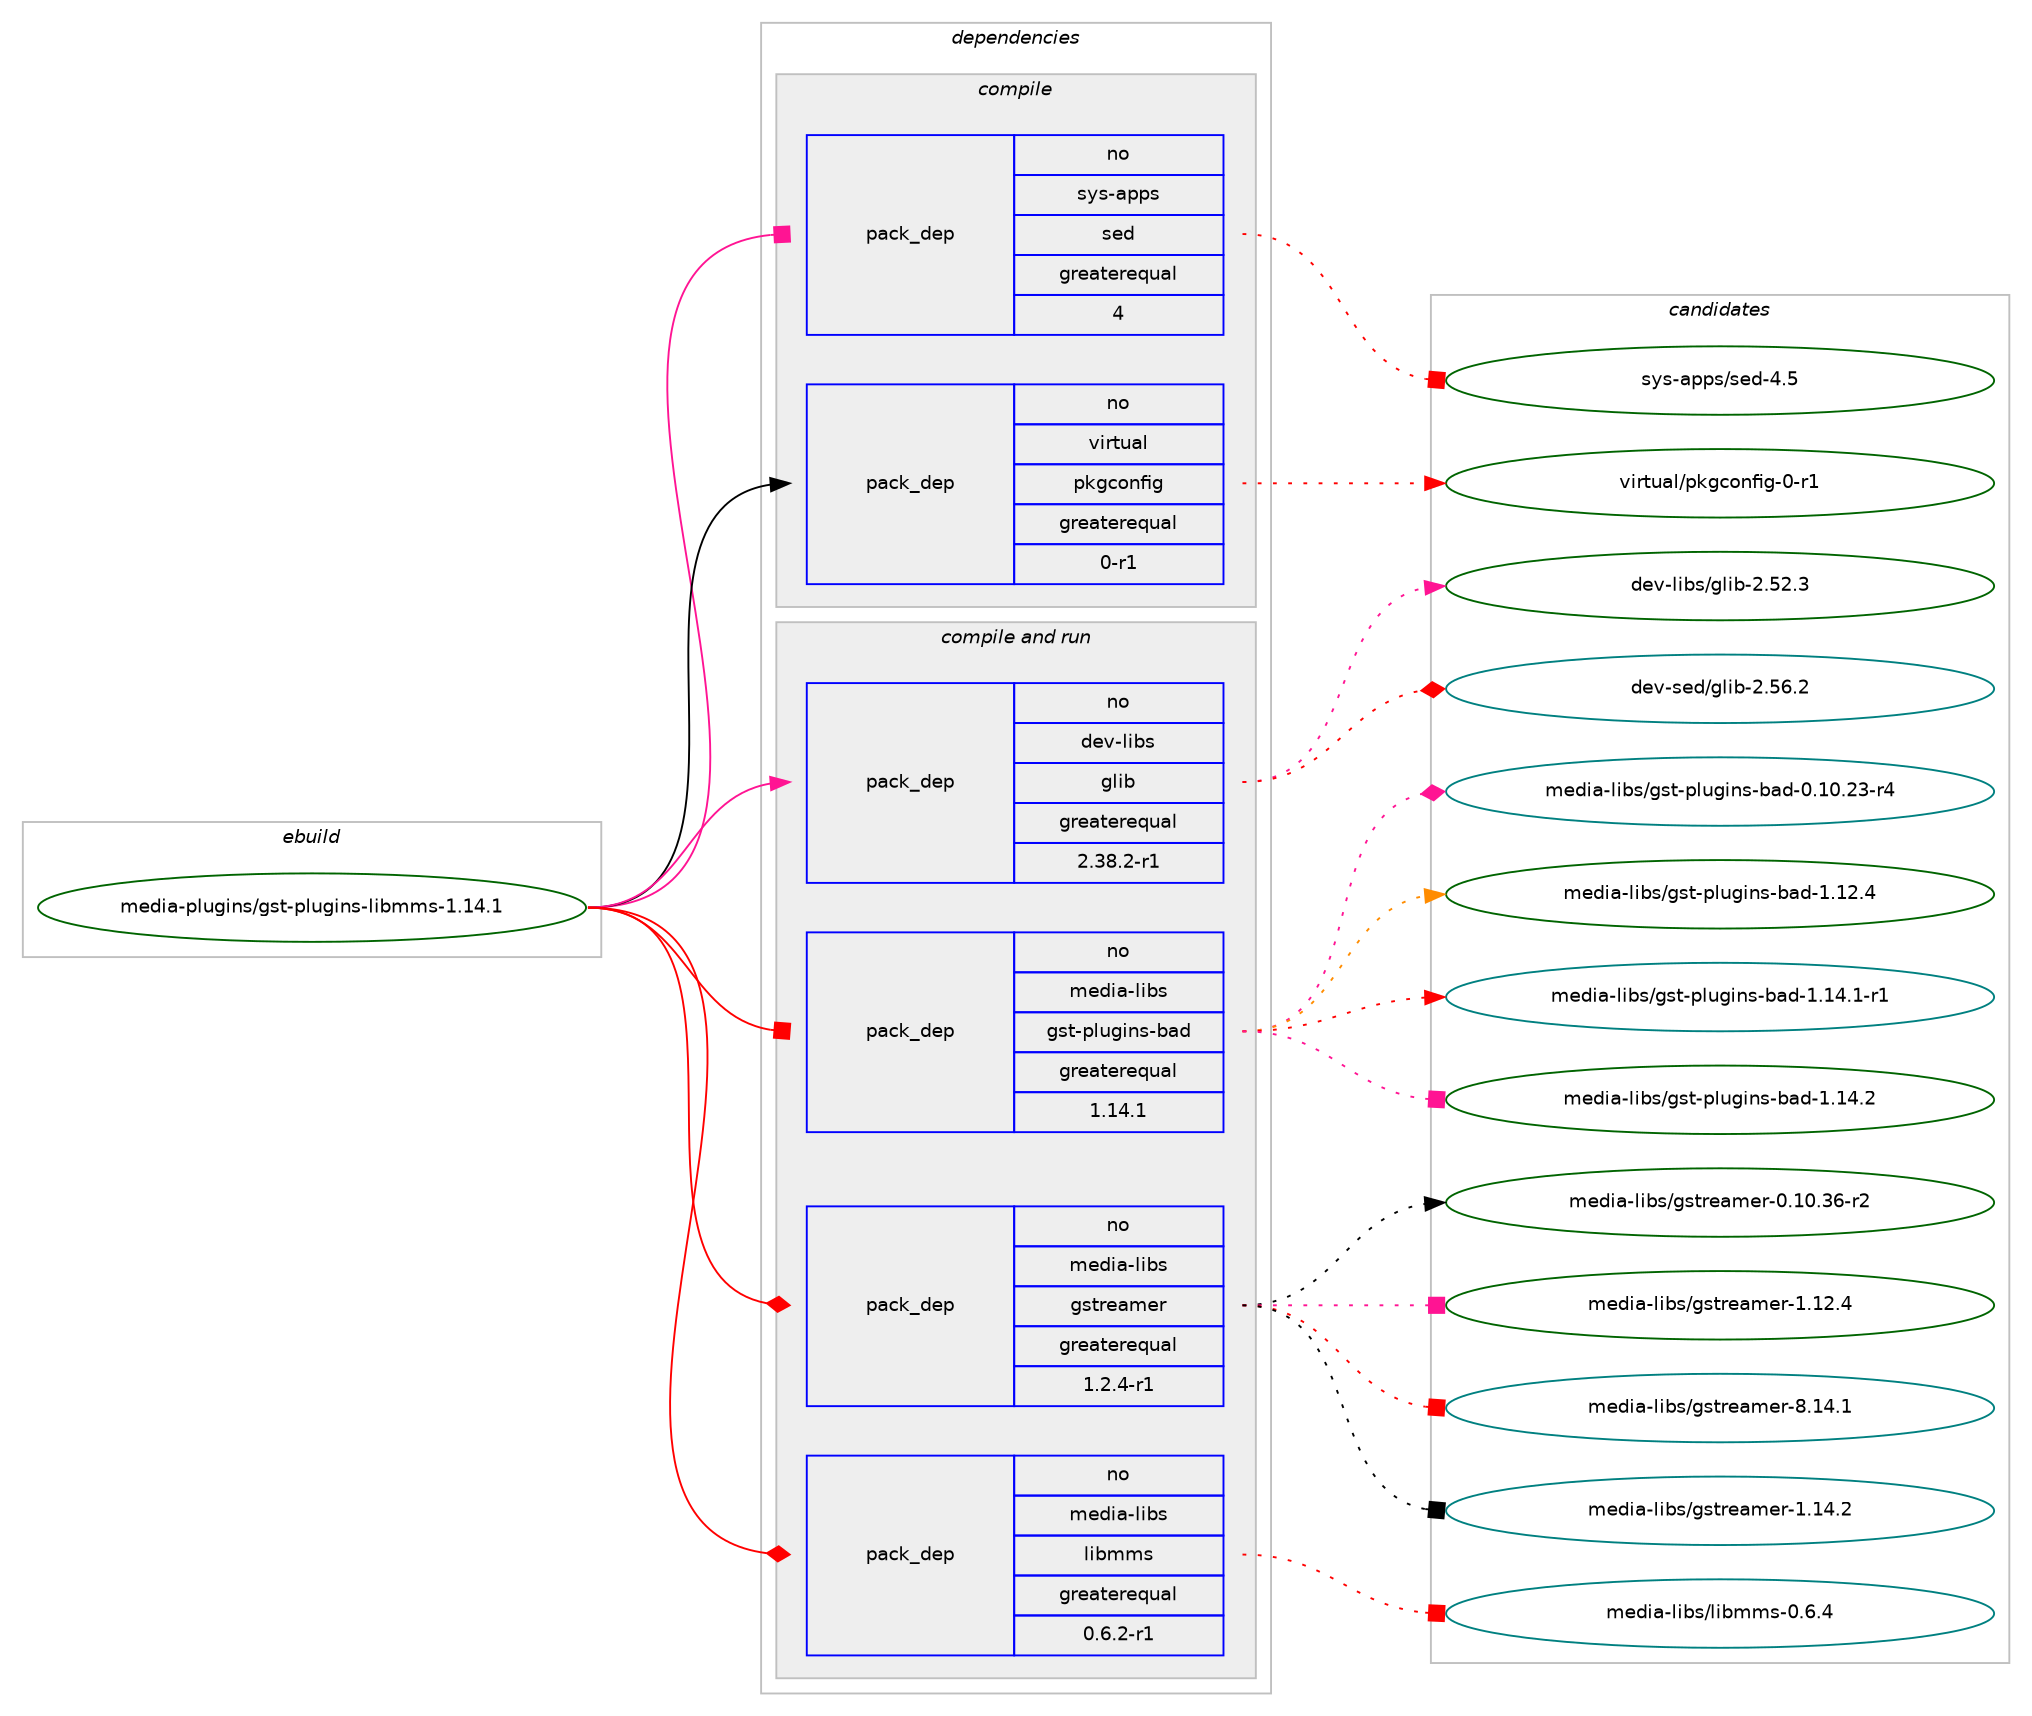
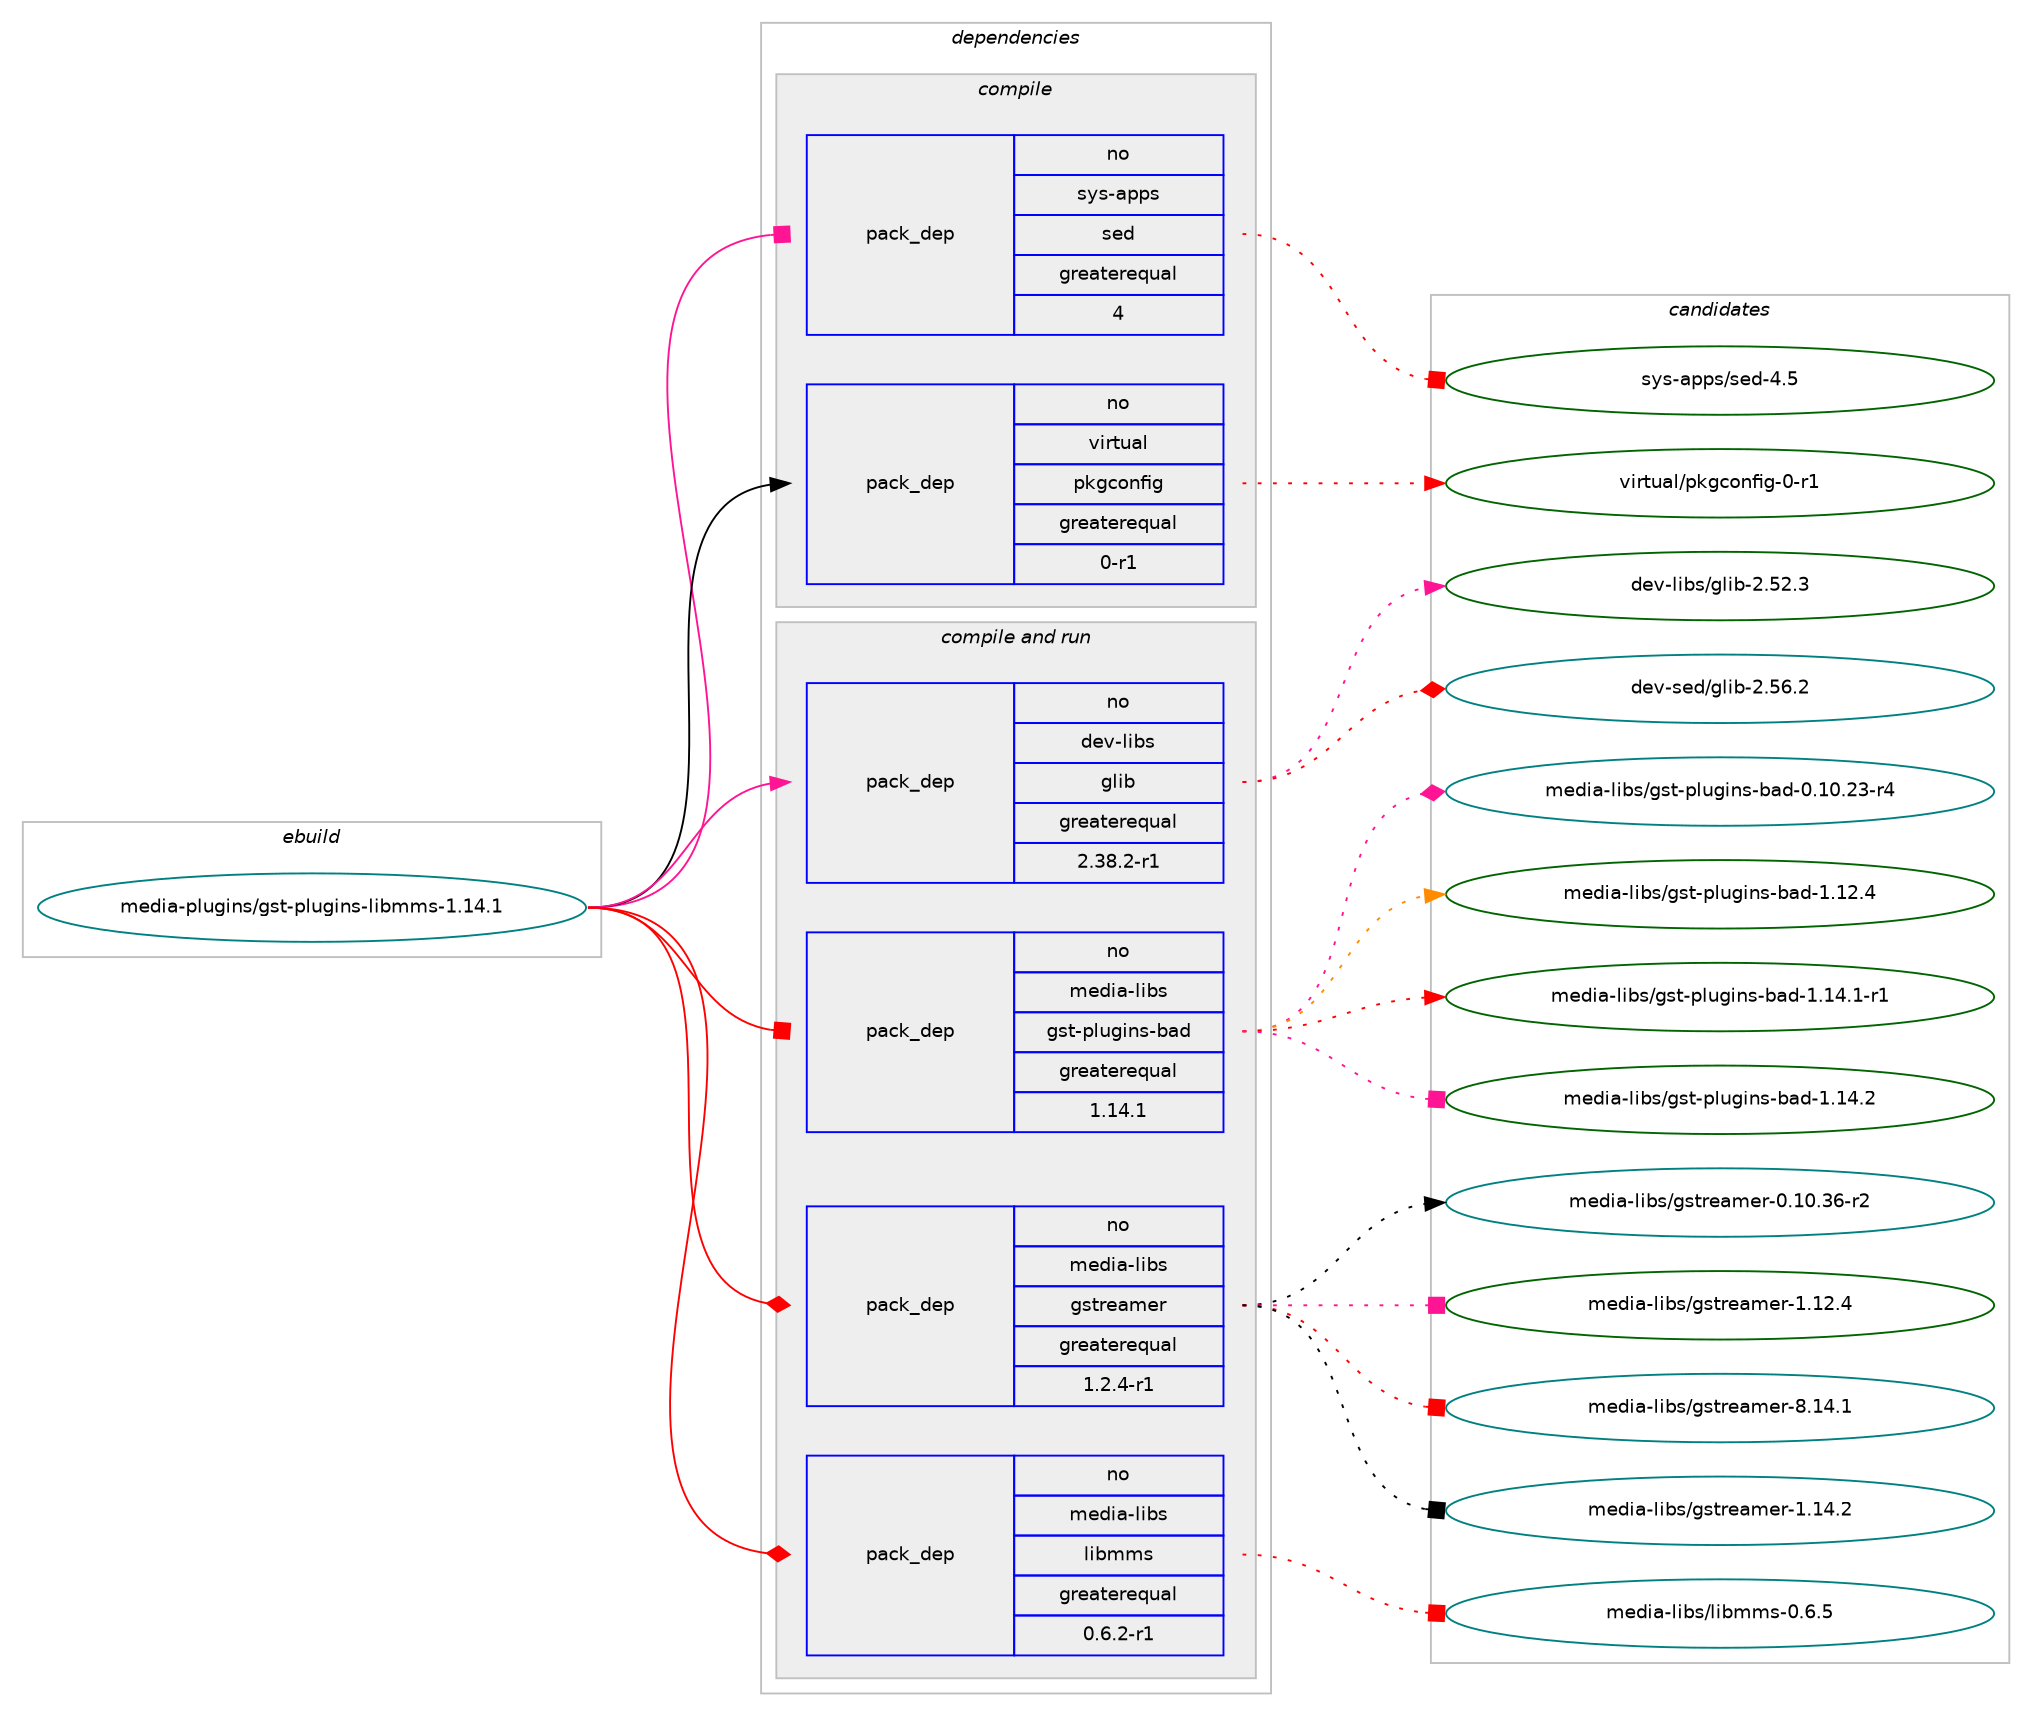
  digraph {
    compound=true
    concentrate=true
    fontname=Helvetica
    fontsize=10
    newrank=true
    rankdir=LR
    ranksep=1.5
    node [color=teal fontname=Helvetica fontsize=10]
    edge [arrowhead=box color=red headport=w style=dotted tailport=e weight=100]
-   n1 [color=darkgreen label="media-plugins/gst-plugins-libmms-1.14.1" width=4]
+   n1 [label="media-plugins/gst-plugins-libmms-1.14.1" width=4]
    n2 [color=blue label=<<TABLE BORDER="0" CELLBORDER="1" CELLSPACING="0" CELLPADDING="4" WIDTH="220"><TR><TD ROWSPAN="6" CELLPADDING="30">pack_dep</TD></TR><TR><TD WIDTH="110">no</TD></TR><TR><TD>sys-apps</TD></TR><TR><TD>sed</TD></TR><TR><TD>greaterequal</TD></TR><TR><TD>4</TD></TR></TABLE>> shape=none]
    n3 [color=blue label=<<TABLE BORDER="0" CELLBORDER="1" CELLSPACING="0" CELLPADDING="4" WIDTH="220"><TR><TD ROWSPAN="6" CELLPADDING="30">pack_dep</TD></TR><TR><TD WIDTH="110">no</TD></TR><TR><TD>virtual</TD></TR><TR><TD>pkgconfig</TD></TR><TR><TD>greaterequal</TD></TR><TR><TD>0-r1</TD></TR></TABLE>> shape=none]
    n4 [color=blue label=<<TABLE BORDER="0" CELLBORDER="1" CELLSPACING="0" CELLPADDING="4" WIDTH="220"><TR><TD ROWSPAN="6" CELLPADDING="30">pack_dep</TD></TR><TR><TD WIDTH="110">no</TD></TR><TR><TD>dev-libs</TD></TR><TR><TD>glib</TD></TR><TR><TD>greaterequal</TD></TR><TR><TD>2.38.2-r1</TD></TR></TABLE>> shape=none]
    n5 [color=blue label=<<TABLE BORDER="0" CELLBORDER="1" CELLSPACING="0" CELLPADDING="4" WIDTH="220"><TR><TD ROWSPAN="6" CELLPADDING="30">pack_dep</TD></TR><TR><TD WIDTH="110">no</TD></TR><TR><TD>media-libs</TD></TR><TR><TD>gst-plugins-bad</TD></TR><TR><TD>greaterequal</TD></TR><TR><TD>1.14.1</TD></TR></TABLE>> shape=none]
    n6 [color=blue label=<<TABLE BORDER="0" CELLBORDER="1" CELLSPACING="0" CELLPADDING="4" WIDTH="220"><TR><TD ROWSPAN="6" CELLPADDING="30">pack_dep</TD></TR><TR><TD WIDTH="110">no</TD></TR><TR><TD>media-libs</TD></TR><TR><TD>gstreamer</TD></TR><TR><TD>greaterequal</TD></TR><TR><TD>1.2.4-r1</TD></TR></TABLE>> shape=none]
    n7 [color=blue label=<<TABLE BORDER="0" CELLBORDER="1" CELLSPACING="0" CELLPADDING="4" WIDTH="220"><TR><TD ROWSPAN="6" CELLPADDING="30">pack_dep</TD></TR><TR><TD WIDTH="110">no</TD></TR><TR><TD>media-libs</TD></TR><TR><TD>libmms</TD></TR><TR><TD>greaterequal</TD></TR><TR><TD>0.6.2-r1</TD></TR></TABLE>> shape=none]
    n8 [color=darkgreen label="sys-apps/sed-4.5" width=4]
    n9 [color=darkgreen label="virtual/pkgconfig-0-r1" width=4]
    n10 [color=darkgreen label="dev-libs/glib-2.52.3" width=4]
    n11 [label="dev-sed/glib-2.56.2" width=4]
    n12 [label="media-libs/gst-plugins-bad-0.10.23-r4" width=4]
    n13 [color=darkgreen label="media-libs/gst-plugins-bad-1.12.4" width=4]
-   n14 [label="media-libs/gst-plugins-bad-1.14.1-r1" width=4]
+   n14 [color=darkgreen label="media-libs/gst-plugins-bad-1.14.1-r1" width=4]
    n15 [color=darkgreen label="media-libs/gst-plugins-bad-1.14.2" width=4]
-   n16 [color=darkgreen label="media-libs/gstreamer-0.10.36-r2" width=4]
+   n16 [label="media-libs/gstreamer-0.10.36-r2" width=4]
    n17 [color=darkgreen label="media-libs/gstreamer-1.12.4" width=4]
    n18 [label="media-libs/gstreamer-8.14.1" width=4]
    n19 [label="media-libs/gstreamer-1.14.2" width=4]
-   n20 [label="media-libs/libmms-0.6.4" width=4]
+   n20 [label="media-libs/libmms-0.6.5" width=4]
    subgraph cluster_1 {
      color=gray
      label=<<i>ebuild</i>>
      rank=same
      n1
    }
    subgraph cluster_2 {
      color=gray
      label=<<i>dependencies</i>>
      subgraph cluster_3 {
        color=gray
        fillcolor="#eeeeee"
        label=<<i>compile</i>>
        style=filled
        subgraph sub_4 {
          color=gray
          fillcolor="#eeeeee"
          label=<<i>compile</i>>
          style=filled
          n2
        }
        subgraph sub_5 {
          color=gray
          fillcolor="#eeeeee"
          label=<<i>compile</i>>
          style=filled
          n3
        }
      }
      subgraph cluster_6 {
        color=gray
        fillcolor="#eeeeee"
        label=<<i>compile and run</i>>
        style=filled
        subgraph sub_7 {
          color=gray
          fillcolor="#eeeeee"
          label=<<i>compile and run</i>>
          style=filled
          n4
        }
        subgraph sub_8 {
          color=gray
          fillcolor="#eeeeee"
          label=<<i>compile and run</i>>
          style=filled
          n5
        }
        subgraph sub_9 {
          color=gray
          fillcolor="#eeeeee"
          label=<<i>compile and run</i>>
          style=filled
          n6
        }
        subgraph sub_10 {
          color=gray
          fillcolor="#eeeeee"
          label=<<i>compile and run</i>>
          style=filled
          n7
        }
      }
      subgraph cluster_11 {
        color=gray
        fillcolor="#eeeeee"
        label=<<i>run</i>>
        style=filled
      }
    }
    subgraph cluster_12 {
      color=gray
      label=<<i>candidates</i>>
      rank=same
      subgraph sub_13 {
        color=black
        label=<<i>candidates</i>>
        nodesep=1
        rank=same
        n8
      }
      subgraph sub_14 {
        color=black
        label=<<i>candidates</i>>
        nodesep=1
        rank=same
        n9
      }
      subgraph sub_15 {
        color=black
        label=<<i>candidates</i>>
        nodesep=1
        rank=same
        n10
        n11
      }
      subgraph sub_16 {
        color=black
        label=<<i>candidates</i>>
        nodesep=1
        rank=same
        n12
        n13
        n14
        n15
      }
      subgraph sub_17 {
        color=black
        label=<<i>candidates</i>>
        nodesep=1
        rank=same
        n16
        n17
        n18
        n19
      }
      subgraph sub_18 {
        color=black
        label=<<i>candidates</i>>
        nodesep=1
        rank=same
        n20
      }
    }
    n1 -> n2 [color=deeppink style=solid weight=20]
    n1 -> n3 [arrowhead=normal color=black style=solid weight=20]
    n1 -> n4 [arrowhead=normal color=deeppink style=solid weight=20]
    n1 -> n5 [style=solid weight=20]
    n1 -> n6 [arrowhead=diamond style=solid weight=20]
    n1 -> n7 [arrowhead=diamond style=solid weight=20]
    n2 -> n8
    n3 -> n9 [arrowhead=normal]
    n4 -> n10 [arrowhead=normal color=deeppink]
    n4 -> n11 [arrowhead=diamond]
    n5 -> n12 [arrowhead=diamond color=deeppink]
    n5 -> n13 [arrowhead=normal color=darkorange]
    n5 -> n14 [arrowhead=normal]
    n5 -> n15 [color=deeppink]
    n6 -> n16 [arrowhead=normal color=black]
    n6 -> n17 [color=deeppink]
    n6 -> n18
    n6 -> n19 [color=black]
    n7 -> n20
  }
